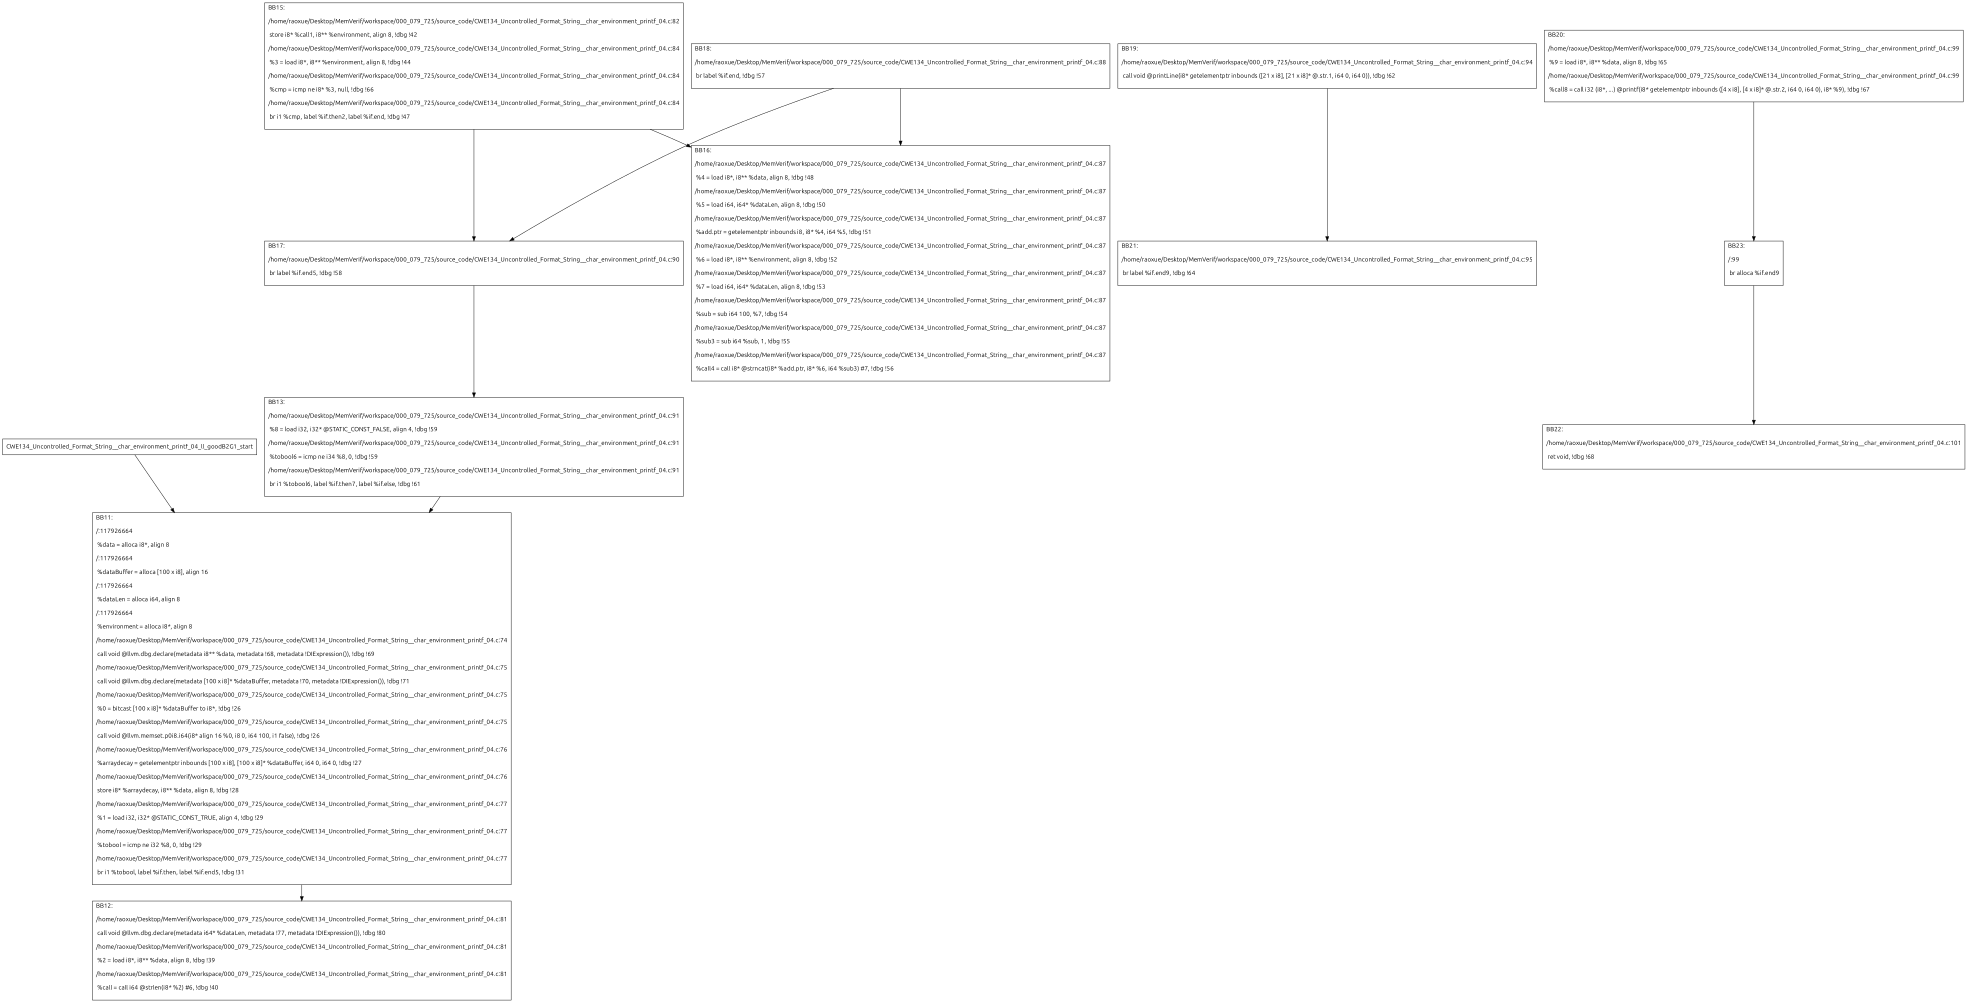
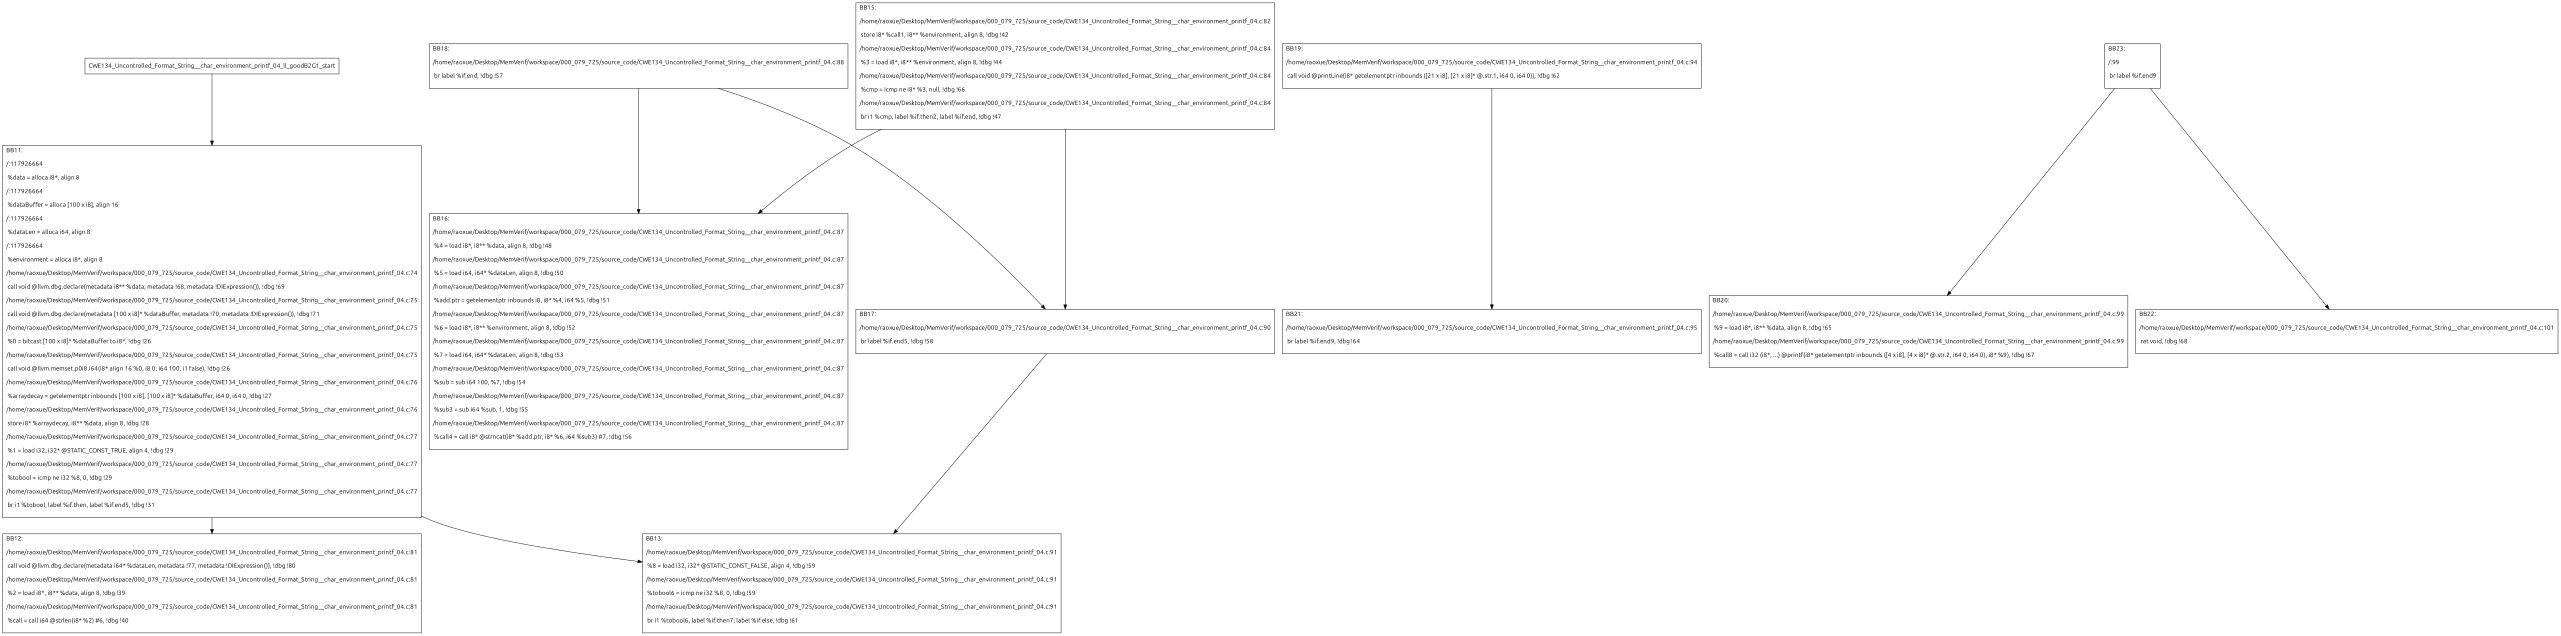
  digraph {
    fontname=Ubuntu
    node [fontname=Ubuntu shape=record]
    edge [fontname=Ubuntu]
    n1 [label="{CWE134_Uncontrolled_Format_String__char_environment_printf_04_ll_goodB2G1_start}"]
    n2 [label="{BB11:\l\l/:117926664\l\n  %data = alloca i8*, align 8\l\n/:117926664\l\n  %dataBuffer = alloca [100 x i8], align 16\l\n/:117926664\l\n  %dataLen = alloca i64, align 8\l\n/:117926664\l\n  %environment = alloca i8*, align 8\l\n/home/raoxue/Desktop/MemVerif/workspace/000_079_725/source_code/CWE134_Uncontrolled_Format_String__char_environment_printf_04.c:74\l\n  call void @llvm.dbg.declare(metadata i8** %data, metadata !68, metadata !DIExpression()), !dbg !69\l\n/home/raoxue/Desktop/MemVerif/workspace/000_079_725/source_code/CWE134_Uncontrolled_Format_String__char_environment_printf_04.c:75\l\n  call void @llvm.dbg.declare(metadata [100 x i8]* %dataBuffer, metadata !70, metadata !DIExpression()), !dbg !71\l\n/home/raoxue/Desktop/MemVerif/workspace/000_079_725/source_code/CWE134_Uncontrolled_Format_String__char_environment_printf_04.c:75\l\n  %0 = bitcast [100 x i8]* %dataBuffer to i8*, !dbg !26\l\n/home/raoxue/Desktop/MemVerif/workspace/000_079_725/source_code/CWE134_Uncontrolled_Format_String__char_environment_printf_04.c:75\l\n  call void @llvm.memset.p0i8.i64(i8* align 16 %0, i8 0, i64 100, i1 false), !dbg !26\l\n/home/raoxue/Desktop/MemVerif/workspace/000_079_725/source_code/CWE134_Uncontrolled_Format_String__char_environment_printf_04.c:76\l\n  %arraydecay = getelementptr inbounds [100 x i8], [100 x i8]* %dataBuffer, i64 0, i64 0, !dbg !27\l\n/home/raoxue/Desktop/MemVerif/workspace/000_079_725/source_code/CWE134_Uncontrolled_Format_String__char_environment_printf_04.c:76\l\n  store i8* %arraydecay, i8** %data, align 8, !dbg !28\l\n/home/raoxue/Desktop/MemVerif/workspace/000_079_725/source_code/CWE134_Uncontrolled_Format_String__char_environment_printf_04.c:77\l\n  %1 = load i32, i32* @STATIC_CONST_TRUE, align 4, !dbg !29\l\n/home/raoxue/Desktop/MemVerif/workspace/000_079_725/source_code/CWE134_Uncontrolled_Format_String__char_environment_printf_04.c:77\l\n  %tobool = icmp ne i32 %8, 0, !dbg !29\l\n/home/raoxue/Desktop/MemVerif/workspace/000_079_725/source_code/CWE134_Uncontrolled_Format_String__char_environment_printf_04.c:77\l\n  br i1 %tobool, label %if.then, label %if.end5, !dbg !31\l\n}"]
    n3 [label="{BB12:\l\l/home/raoxue/Desktop/MemVerif/workspace/000_079_725/source_code/CWE134_Uncontrolled_Format_String__char_environment_printf_04.c:81\l\n  call void @llvm.dbg.declare(metadata i64* %dataLen, metadata !77, metadata !DIExpression()), !dbg !80\l\n/home/raoxue/Desktop/MemVerif/workspace/000_079_725/source_code/CWE134_Uncontrolled_Format_String__char_environment_printf_04.c:81\l\n  %2 = load i8*, i8** %data, align 8, !dbg !39\l\n/home/raoxue/Desktop/MemVerif/workspace/000_079_725/source_code/CWE134_Uncontrolled_Format_String__char_environment_printf_04.c:81\l\n  %call = call i64 @strlen(i8* %2) #6, !dbg !40\l\n}"]
-   n4 [label="{BB13:\l\l/home/raoxue/Desktop/MemVerif/workspace/000_079_725/source_code/CWE134_Uncontrolled_Format_String__char_environment_printf_04.c:91\l\n  %8 = load i32, i32* @STATIC_CONST_FALSE, align 4, !dbg !59\l\n/home/raoxue/Desktop/MemVerif/workspace/000_079_725/source_code/CWE134_Uncontrolled_Format_String__char_environment_printf_04.c:91\l\n  %tobool6 = icmp ne i34 %8, 0, !dbg !59\l\n/home/raoxue/Desktop/MemVerif/workspace/000_079_725/source_code/CWE134_Uncontrolled_Format_String__char_environment_printf_04.c:91\l\n  br i1 %tobool6, label %if.then7, label %if.else, !dbg !61\l\n}"]
+   n4 [label="{BB13:\l\l/home/raoxue/Desktop/MemVerif/workspace/000_079_725/source_code/CWE134_Uncontrolled_Format_String__char_environment_printf_04.c:91\l\n  %8 = load i32, i32* @STATIC_CONST_FALSE, align 4, !dbg !59\l\n/home/raoxue/Desktop/MemVerif/workspace/000_079_725/source_code/CWE134_Uncontrolled_Format_String__char_environment_printf_04.c:91\l\n  %tobool6 = icmp ne i32 %8, 0, !dbg !59\l\n/home/raoxue/Desktop/MemVerif/workspace/000_079_725/source_code/CWE134_Uncontrolled_Format_String__char_environment_printf_04.c:91\l\n  br i1 %tobool6, label %if.then7, label %if.else, !dbg !61\l\n}"]
    n5 [label="{BB19:\l\l/home/raoxue/Desktop/MemVerif/workspace/000_079_725/source_code/CWE134_Uncontrolled_Format_String__char_environment_printf_04.c:94\l\n  call void @printLine(i8* getelementptr inbounds ([21 x i8], [21 x i8]* @.str.1, i64 0, i64 0)), !dbg !62\l\n}"]
    n6 [label="{BB21:\l\l/home/raoxue/Desktop/MemVerif/workspace/000_079_725/source_code/CWE134_Uncontrolled_Format_String__char_environment_printf_04.c:95\l\n  br label %if.end9, !dbg !64\l\n}"]
    n7 [label="{BB20:\l\l/home/raoxue/Desktop/MemVerif/workspace/000_079_725/source_code/CWE134_Uncontrolled_Format_String__char_environment_printf_04.c:99\l\n  %9 = load i8*, i8** %data, align 8, !dbg !65\l\n/home/raoxue/Desktop/MemVerif/workspace/000_079_725/source_code/CWE134_Uncontrolled_Format_String__char_environment_printf_04.c:99\l\n  %call8 = call i32 (i8*, ...) @printf(i8* getelementptr inbounds ([4 x i8], [4 x i8]* @.str.2, i64 0, i64 0), i8* %9), !dbg !67\l\n}"]
-   n8 [label="{BB23:\l\l/:99\l\n  br alloca %if.end9\l\n}"]
+   n8 [label="{BB23:\l\l/:99\l\n  br label %if.end9\l\n}"]
    n9 [label="{BB15:\l\l/home/raoxue/Desktop/MemVerif/workspace/000_079_725/source_code/CWE134_Uncontrolled_Format_String__char_environment_printf_04.c:82\l\n  store i8* %call1, i8** %environment, align 8, !dbg !42\l\n/home/raoxue/Desktop/MemVerif/workspace/000_079_725/source_code/CWE134_Uncontrolled_Format_String__char_environment_printf_04.c:84\l\n  %3 = load i8*, i8** %environment, align 8, !dbg !44\l\n/home/raoxue/Desktop/MemVerif/workspace/000_079_725/source_code/CWE134_Uncontrolled_Format_String__char_environment_printf_04.c:84\l\n  %cmp = icmp ne i8* %3, null, !dbg !66\l\n/home/raoxue/Desktop/MemVerif/workspace/000_079_725/source_code/CWE134_Uncontrolled_Format_String__char_environment_printf_04.c:84\l\n  br i1 %cmp, label %if.then2, label %if.end, !dbg !47\l\n}"]
    n10 [label="{BB16:\l\l/home/raoxue/Desktop/MemVerif/workspace/000_079_725/source_code/CWE134_Uncontrolled_Format_String__char_environment_printf_04.c:87\l\n  %4 = load i8*, i8** %data, align 8, !dbg !48\l\n/home/raoxue/Desktop/MemVerif/workspace/000_079_725/source_code/CWE134_Uncontrolled_Format_String__char_environment_printf_04.c:87\l\n  %5 = load i64, i64* %dataLen, align 8, !dbg !50\l\n/home/raoxue/Desktop/MemVerif/workspace/000_079_725/source_code/CWE134_Uncontrolled_Format_String__char_environment_printf_04.c:87\l\n  %add.ptr = getelementptr inbounds i8, i8* %4, i64 %5, !dbg !51\l\n/home/raoxue/Desktop/MemVerif/workspace/000_079_725/source_code/CWE134_Uncontrolled_Format_String__char_environment_printf_04.c:87\l\n  %6 = load i8*, i8** %environment, align 8, !dbg !52\l\n/home/raoxue/Desktop/MemVerif/workspace/000_079_725/source_code/CWE134_Uncontrolled_Format_String__char_environment_printf_04.c:87\l\n  %7 = load i64, i64* %dataLen, align 8, !dbg !53\l\n/home/raoxue/Desktop/MemVerif/workspace/000_079_725/source_code/CWE134_Uncontrolled_Format_String__char_environment_printf_04.c:87\l\n  %sub = sub i64 100, %7, !dbg !54\l\n/home/raoxue/Desktop/MemVerif/workspace/000_079_725/source_code/CWE134_Uncontrolled_Format_String__char_environment_printf_04.c:87\l\n  %sub3 = sub i64 %sub, 1, !dbg !55\l\n/home/raoxue/Desktop/MemVerif/workspace/000_079_725/source_code/CWE134_Uncontrolled_Format_String__char_environment_printf_04.c:87\l\n  %call4 = call i8* @strncat(i8* %add.ptr, i8* %6, i64 %sub3) #7, !dbg !56\l\n}"]
    n11 [label="{BB17:\l\l/home/raoxue/Desktop/MemVerif/workspace/000_079_725/source_code/CWE134_Uncontrolled_Format_String__char_environment_printf_04.c:90\l\n  br label %if.end5, !dbg !58\l\n}"]
    n12 [label="{BB18:\l\l/home/raoxue/Desktop/MemVerif/workspace/000_079_725/source_code/CWE134_Uncontrolled_Format_String__char_environment_printf_04.c:88\l\n  br label %if.end, !dbg !57\l\n}"]
    n13 [label="{BB22:\l\l/home/raoxue/Desktop/MemVerif/workspace/000_079_725/source_code/CWE134_Uncontrolled_Format_String__char_environment_printf_04.c:101\l\n  ret void, !dbg !68\l\n}"]
    n1 -> n2
    n2 -> n3
-   n4 -> n2
+   n2 -> n4
    n5 -> n6
-   n7 -> n8
+   n8 -> n7
    n8 -> n13
    n9 -> n10
    n9 -> n11
    n11 -> n4
    n12 -> n10
    n12 -> n11
  }
